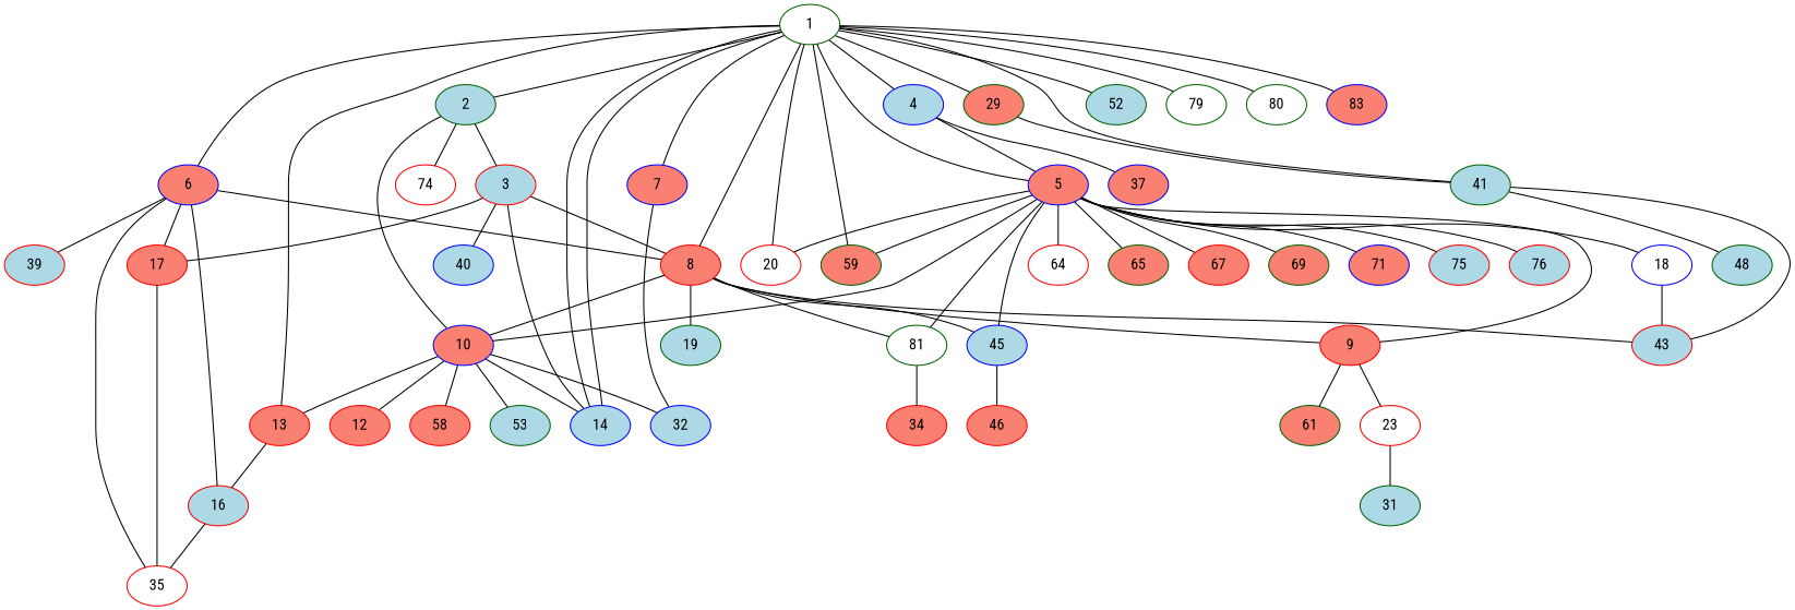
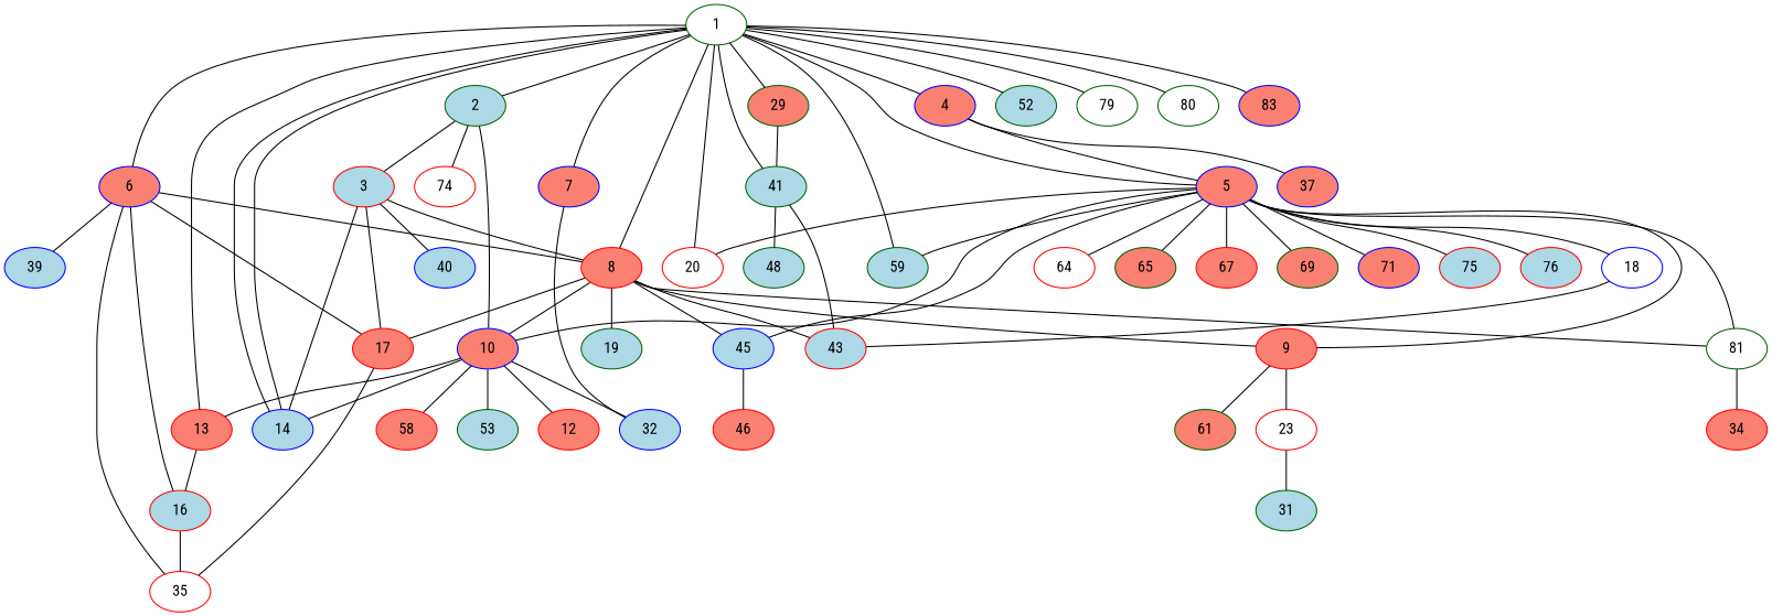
  graph {
    fontname="Roboto Condensed"
    node [color=red fillcolor=salmon fontname="Roboto Condensed" style=filled]
    edge [fontname="Roboto Condensed"]
    1 [color=darkgreen fillcolor=white]
    2 [color=darkgreen fillcolor=lightblue]
-   4 [color=blue fillcolor=lightblue]
+   4 [color=blue]
    5 [color=blue super="+42+15+28+51+50"]
    6 [color=blue]
    7 [color=blue]
    8 [super="+22+54+44+24+72+68+58+11+33"]
    13
    14 [color=blue fillcolor=lightblue super="+82+27"]
    20 [fillcolor=white]
    29 [color=darkgreen super="+63+78+81"]
    41 [color=darkgreen fillcolor=lightblue]
    52 [color=darkgreen fillcolor=lightblue super="+56"]
-   59 [color=darkgreen]
+   59 [color=darkgreen fillcolor=lightblue]
    79 [color=darkgreen fillcolor=white]
    80 [color=darkgreen fillcolor=white]
    83 [color=blue]
    3 [fillcolor=lightblue]
    10 [color=blue]
    74 [fillcolor=white]
    37 [color=blue]
    9
    18 [color=blue fillcolor=white]
    n24 [color=darkgreen fillcolor=white label=81 super="+26"]
    45 [color=blue fillcolor=lightblue]
    64 [fillcolor=white]
    65 [color=darkgreen]
    67
    69 [color=darkgreen]
    71 [color=blue]
    75 [fillcolor=lightblue]
    76 [fillcolor=lightblue]
    17
    16 [fillcolor=lightblue]
    35 [fillcolor=white super="+49+60"]
-   39 [fillcolor=lightblue]
+   39 [color=blue fillcolor=lightblue]
    32 [color=blue fillcolor=lightblue super="+70"]
    19 [color=darkgreen fillcolor=lightblue]
    43 [fillcolor=lightblue super="+55"]
    48 [color=darkgreen fillcolor=lightblue]
    40 [color=blue fillcolor=lightblue]
    12
    n43 [label=58]
    53 [color=darkgreen fillcolor=lightblue]
    23 [fillcolor=white super="+66"]
    61 [color=darkgreen]
    34
    46
    31 [color=darkgreen fillcolor=lightblue]
    1 -- 2
    1 -- 4
    1 -- 5
    1 -- 6
    1 -- 7
    1 -- 8
    1 -- 13
    1 -- 14
    1 -- 14
    1 -- 20
    1 -- 29
    1 -- 41
    1 -- 52
    1 -- 59
    1 -- 79
    1 -- 80
    1 -- 83
    2 -- 3
    2 -- 10
    2 -- 74
    4 -- 5
    4 -- 37
    5 -- 20
    5 -- 59
    5 -- 10
    5 -- 9
    5 -- 18 [weight=2]
    5 -- n24 [weight=2]
    5 -- 45
    5 -- 64
    5 -- 65
    5 -- 67
    5 -- 69
    5 -- 71
    5 -- 75
    5 -- 76
    6 -- 8
    6 -- 17
    6 -- 16
    6 -- 35
    6 -- 39
    7 -- 32
    8 -- 10
    8 -- 9
    8 -- n24
    8 -- 45
+   8 -- 17 [weight=2]
    8 -- 19
    8 -- 43
    13 -- 16
    29 -- 41
    41 -- 43
    41 -- 48
    3 -- 8
    3 -- 14
    3 -- 17
    3 -- 40
    10 -- 13
    10 -- 14
    10 -- 32
    10 -- 12
    10 -- n43
    10 -- 53
    9 -- 23
    9 -- 61
    18 -- 43
    n24 -- 34
    45 -- 46
    17 -- 35
    16 -- 35
    23 -- 31
  }
